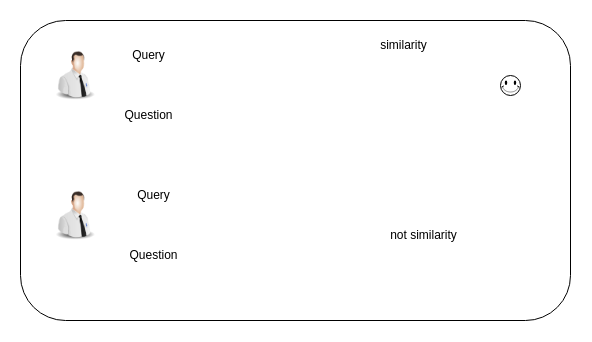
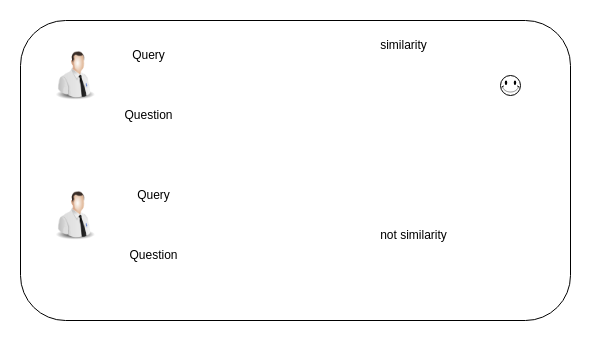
  <mxCell id="0" />
  <mxCell id="1" parent="0" />
  <mxCell id="2" value="" style="rounded=1;whiteSpace=wrap;html=1;" vertex="1" parent="1"><mxGeometry x="20" y="20" width="550" height="300" as="geometry" /></mxCell>
  <mxCell id="3" value="Query" style="text;html=1;align=center;verticalAlign=middle;resizable=0;points=[];autosize=1;strokeColor=none;fillColor=none;" vertex="1" parent="1"><mxGeometry x="117.5" y="40" width="60" height="30" as="geometry" /></mxCell>
  <mxCell id="4" value="Question" style="text;html=1;align=center;verticalAlign=middle;resizable=0;points=[];autosize=1;strokeColor=none;fillColor=none;" vertex="1" parent="1"><mxGeometry x="112.5" y="100" width="70" height="30" as="geometry" /></mxCell>
  <mxCell id="5" value="similarity" style="text;html=1;align=center;verticalAlign=middle;resizable=0;points=[];autosize=1;strokeColor=none;fillColor=none;" vertex="1" parent="1"><mxGeometry x="367.5" y="30" width="70" height="30" as="geometry" /></mxCell>
- <mxCell id="6" value="not similarity" style="text;html=1;align=center;verticalAlign=middle;resizable=0;points=[];autosize=1;strokeColor=none;fillColor=none;" vertex="1" parent="1"><mxGeometry x="377.5" y="220" width="90" height="30" as="geometry" /></mxCell>
+ <mxCell id="6" value="not similarity" style="text;html=1;align=center;verticalAlign=middle;resizable=0;points=[];autosize=1;strokeColor=none;fillColor=none;" vertex="1" parent="1"><mxGeometry x="367.5" y="220" width="90" height="30" as="geometry" /></mxCell>
  <mxCell id="7" value="Query" style="text;html=1;align=center;verticalAlign=middle;resizable=0;points=[];autosize=1;strokeColor=none;fillColor=none;" vertex="1" parent="1"><mxGeometry x="122.5" y="180" width="60" height="30" as="geometry" /></mxCell>
  <mxCell id="8" value="Question" style="text;html=1;align=center;verticalAlign=middle;resizable=0;points=[];autosize=1;strokeColor=none;fillColor=none;" vertex="1" parent="1"><mxGeometry x="117.5" y="240" width="70" height="30" as="geometry" /></mxCell>
  <mxCell id="9" value="" style="verticalLabelPosition=bottom;verticalAlign=top;html=1;shape=mxgraph.basic.smiley" vertex="1" parent="1"><mxGeometry x="500" y="75" width="20" height="20" as="geometry" /></mxCell>
  <mxCell id="10" value="" style="image;html=1;image=img/lib/clip_art/people/Tech_Man_128x128.png" vertex="1" parent="1"><mxGeometry x="50" y="50" width="50" height="50" as="geometry" /></mxCell>
  <mxCell id="11" value="" style="image;html=1;image=img/lib/clip_art/people/Tech_Man_128x128.png" vertex="1" parent="1"><mxGeometry x="50" y="190" width="50" height="50" as="geometry" /></mxCell>
